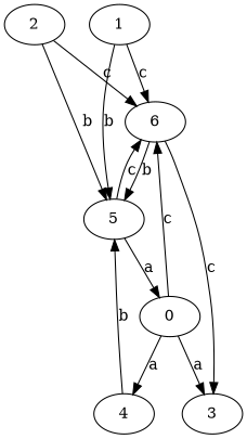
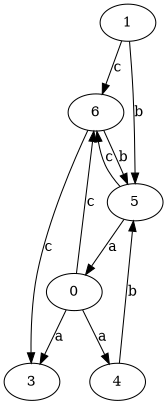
  strict digraph {
    6
    3
    5
    0
    4
    1
-   2
    6 -> 3 [label=c]
    6 -> 5 [label=b]
    5 -> 6 [label=c]
    5 -> 0 [label=a]
    0 -> 6 [label=c]
    0 -> 3 [label=a]
    0 -> 4 [label=a]
    4 -> 5 [label=b]
    1 -> 6 [label=c]
    1 -> 5 [label=b]
-   2 -> 6 [label=c]
-   2 -> 5 [label=b]
  }
